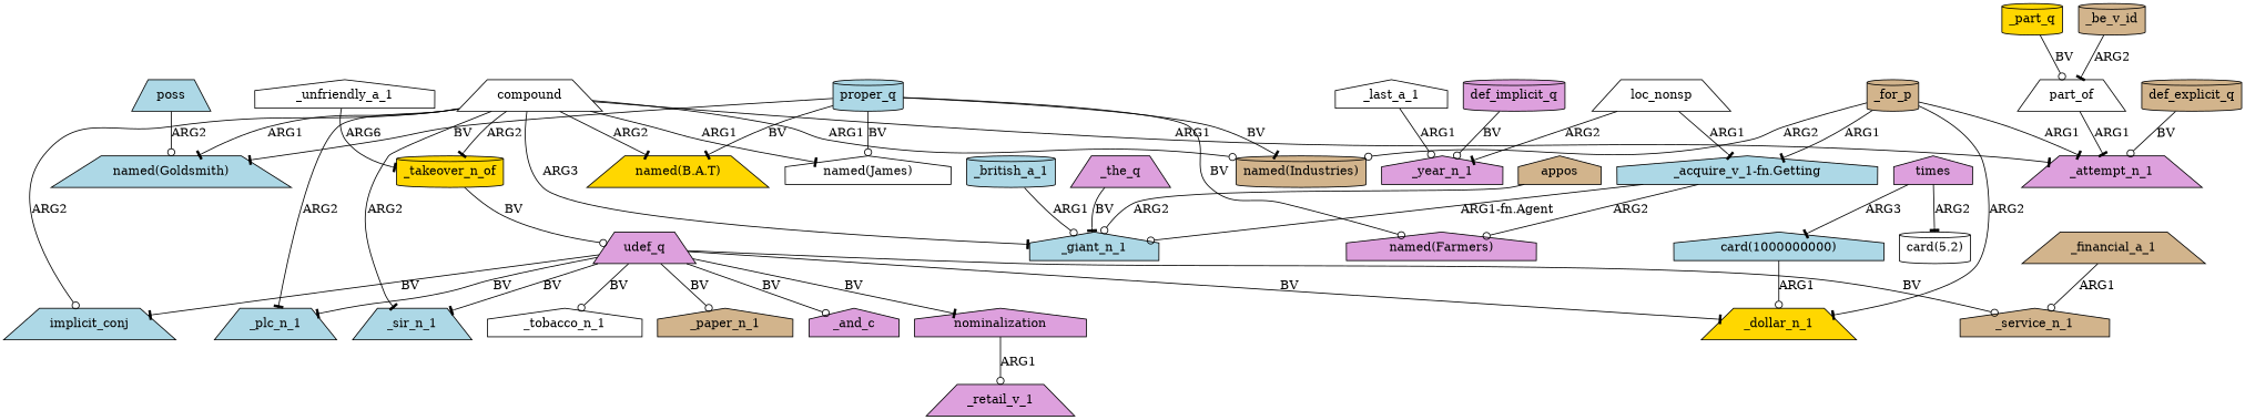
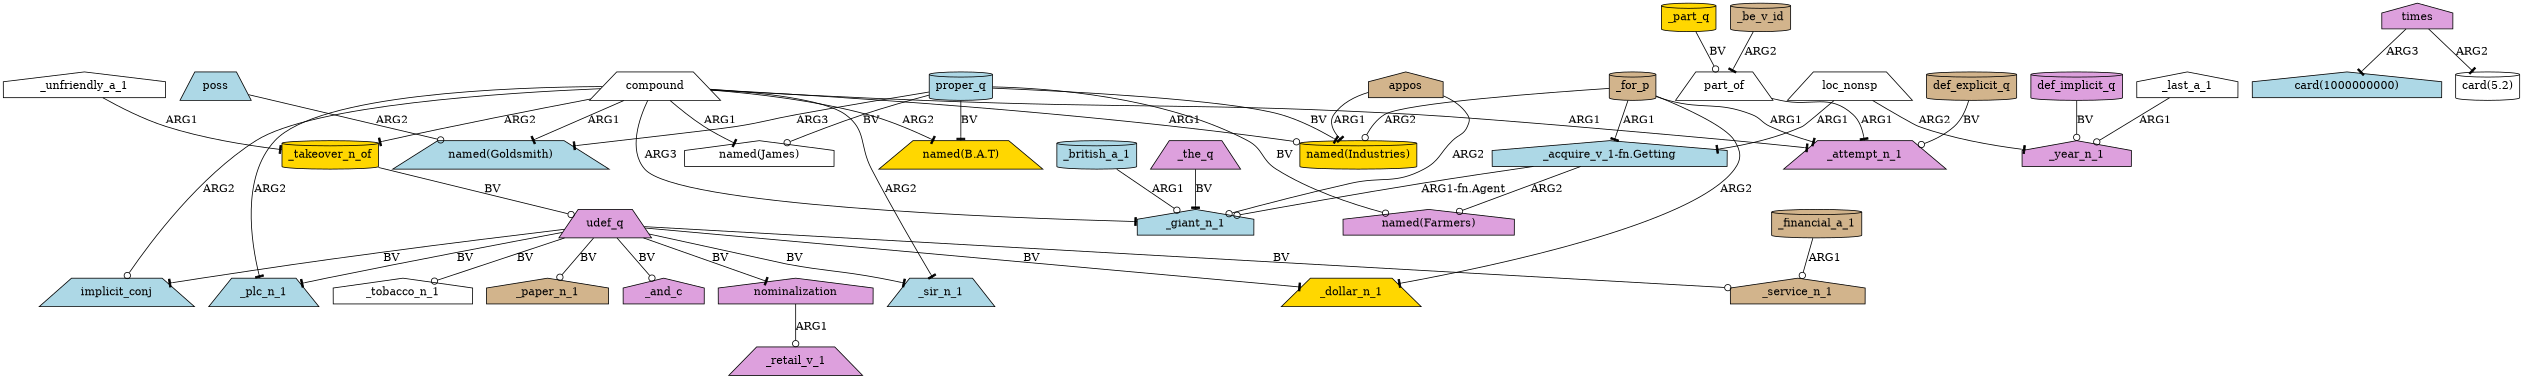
  digraph {
    node [fillcolor=lightblue shape=house style=filled]
    edge [arrowhead=tee]
    poss [shape=trapezium]
    "named(Goldsmith)" [shape=trapezium]
    _attempt_n_1 [fillcolor=plum shape=trapezium]
    compound [fillcolor=white shape=trapezium]
-   "named(Industries)" [fillcolor=tan shape=cylinder]
+   "named(Industries)" [fillcolor=gold shape=cylinder]
    implicit_conj [shape=trapezium]
    _giant_n_1
    _takeover_n_of [fillcolor=gold shape=cylinder]
    _sir_n_1 [shape=trapezium]
    "named(James)" [fillcolor=white]
    "named(B.A.T)" [fillcolor=gold shape=trapezium]
    _plc_n_1 [shape=trapezium]
    udef_q [fillcolor=plum shape=trapezium]
    appos [fillcolor=tan]
    proper_q [shape=cylinder]
    "named(Farmers)" [fillcolor=plum]
    "_acquire_v_1-fn.Getting"
    def_implicit_q [fillcolor=plum shape=cylinder]
    _year_n_1 [fillcolor=plum]
    _dollar_n_1 [fillcolor=gold shape=trapezium]
    nominalization [fillcolor=plum]
    _service_n_1 [fillcolor=tan]
    _tobacco_n_1 [fillcolor=white]
    _paper_n_1 [fillcolor=tan]
    _and_c [fillcolor=plum]
    _retail_v_1 [fillcolor=plum shape=trapezium]
    _for_p [fillcolor=tan shape=cylinder]
    _unfriendly_a_1 [fillcolor=white]
-   _financial_a_1 [fillcolor=tan shape=trapezium]
+   _financial_a_1 [fillcolor=tan shape=cylinder]
    _part_q [fillcolor=gold shape=cylinder]
    part_of [fillcolor=white shape=trapezium]
    times [fillcolor=plum]
    "card(1000000000)"
    "card(5.2)" [fillcolor=white shape=cylinder]
    _british_a_1 [shape=cylinder]
    loc_nonsp [fillcolor=white shape=trapezium]
    _the_q [fillcolor=plum shape=trapezium]
    _last_a_1 [fillcolor=white]
    def_explicit_q [fillcolor=tan shape=cylinder]
    _be_v_id [fillcolor=tan shape=cylinder]
    poss -> "named(Goldsmith)" [arrowhead=odot label=ARG2]
    compound -> "named(Goldsmith)" [label=ARG1]
    compound -> _attempt_n_1 [label=ARG1]
    compound -> "named(Industries)" [arrowhead=odot label=ARG1]
    compound -> implicit_conj [arrowhead=odot label=ARG2]
    compound -> _giant_n_1 [label=ARG3]
    compound -> _takeover_n_of [label=ARG2]
    compound -> _sir_n_1 [label=ARG2]
    compound -> "named(James)" [label=ARG1]
    compound -> "named(B.A.T)" [label=ARG2]
    compound -> _plc_n_1 [label=ARG2]
    _takeover_n_of -> udef_q [arrowhead=odot label=BV]
    udef_q -> implicit_conj [label=BV]
    udef_q -> _sir_n_1 [label=BV]
    udef_q -> _plc_n_1 [label=BV]
    udef_q -> _dollar_n_1 [label=BV]
    udef_q -> nominalization [label=BV]
    udef_q -> _service_n_1 [arrowhead=odot label=BV]
    udef_q -> _tobacco_n_1 [arrowhead=odot label=BV]
    udef_q -> _paper_n_1 [arrowhead=odot label=BV]
    udef_q -> _and_c [arrowhead=odot label=BV]
+   appos -> "named(Industries)" [label=ARG1]
    appos -> _giant_n_1 [arrowhead=odot label=ARG2]
-   proper_q -> "named(Goldsmith)" [label=BV]
+   proper_q -> "named(Goldsmith)" [label=ARG3]
    proper_q -> "named(Industries)" [label=BV]
    proper_q -> "named(James)" [arrowhead=odot label=BV]
    proper_q -> "named(B.A.T)" [label=BV]
    proper_q -> "named(Farmers)" [arrowhead=odot label=BV]
    "_acquire_v_1-fn.Getting" -> _giant_n_1 [arrowhead=odot label="ARG1-fn.Agent"]
    "_acquire_v_1-fn.Getting" -> "named(Farmers)" [arrowhead=odot label=ARG2]
    def_implicit_q -> _year_n_1 [arrowhead=odot label=BV]
    nominalization -> _retail_v_1 [arrowhead=odot label=ARG1]
    _for_p -> _attempt_n_1 [label=ARG1]
    _for_p -> "named(Industries)" [arrowhead=odot label=ARG2]
    _for_p -> "_acquire_v_1-fn.Getting" [label=ARG1]
    _for_p -> _dollar_n_1 [label=ARG2]
-   _unfriendly_a_1 -> _takeover_n_of [label=ARG6]
+   _unfriendly_a_1 -> _takeover_n_of [label=ARG1]
    _financial_a_1 -> _service_n_1 [arrowhead=odot label=ARG1]
    _part_q -> part_of [arrowhead=odot label=BV]
    part_of -> _attempt_n_1 [label=ARG1]
    times -> "card(1000000000)" [label=ARG3]
    times -> "card(5.2)" [label=ARG2]
-   "card(1000000000)" -> _dollar_n_1 [arrowhead=odot label=ARG1]
    _british_a_1 -> _giant_n_1 [arrowhead=odot label=ARG1]
    loc_nonsp -> "_acquire_v_1-fn.Getting" [label=ARG1]
    loc_nonsp -> _year_n_1 [label=ARG2]
    _the_q -> _giant_n_1 [label=BV]
    _last_a_1 -> _year_n_1 [arrowhead=odot label=ARG1]
    def_explicit_q -> _attempt_n_1 [arrowhead=odot label=BV]
    _be_v_id -> part_of [label=ARG2]
  }
